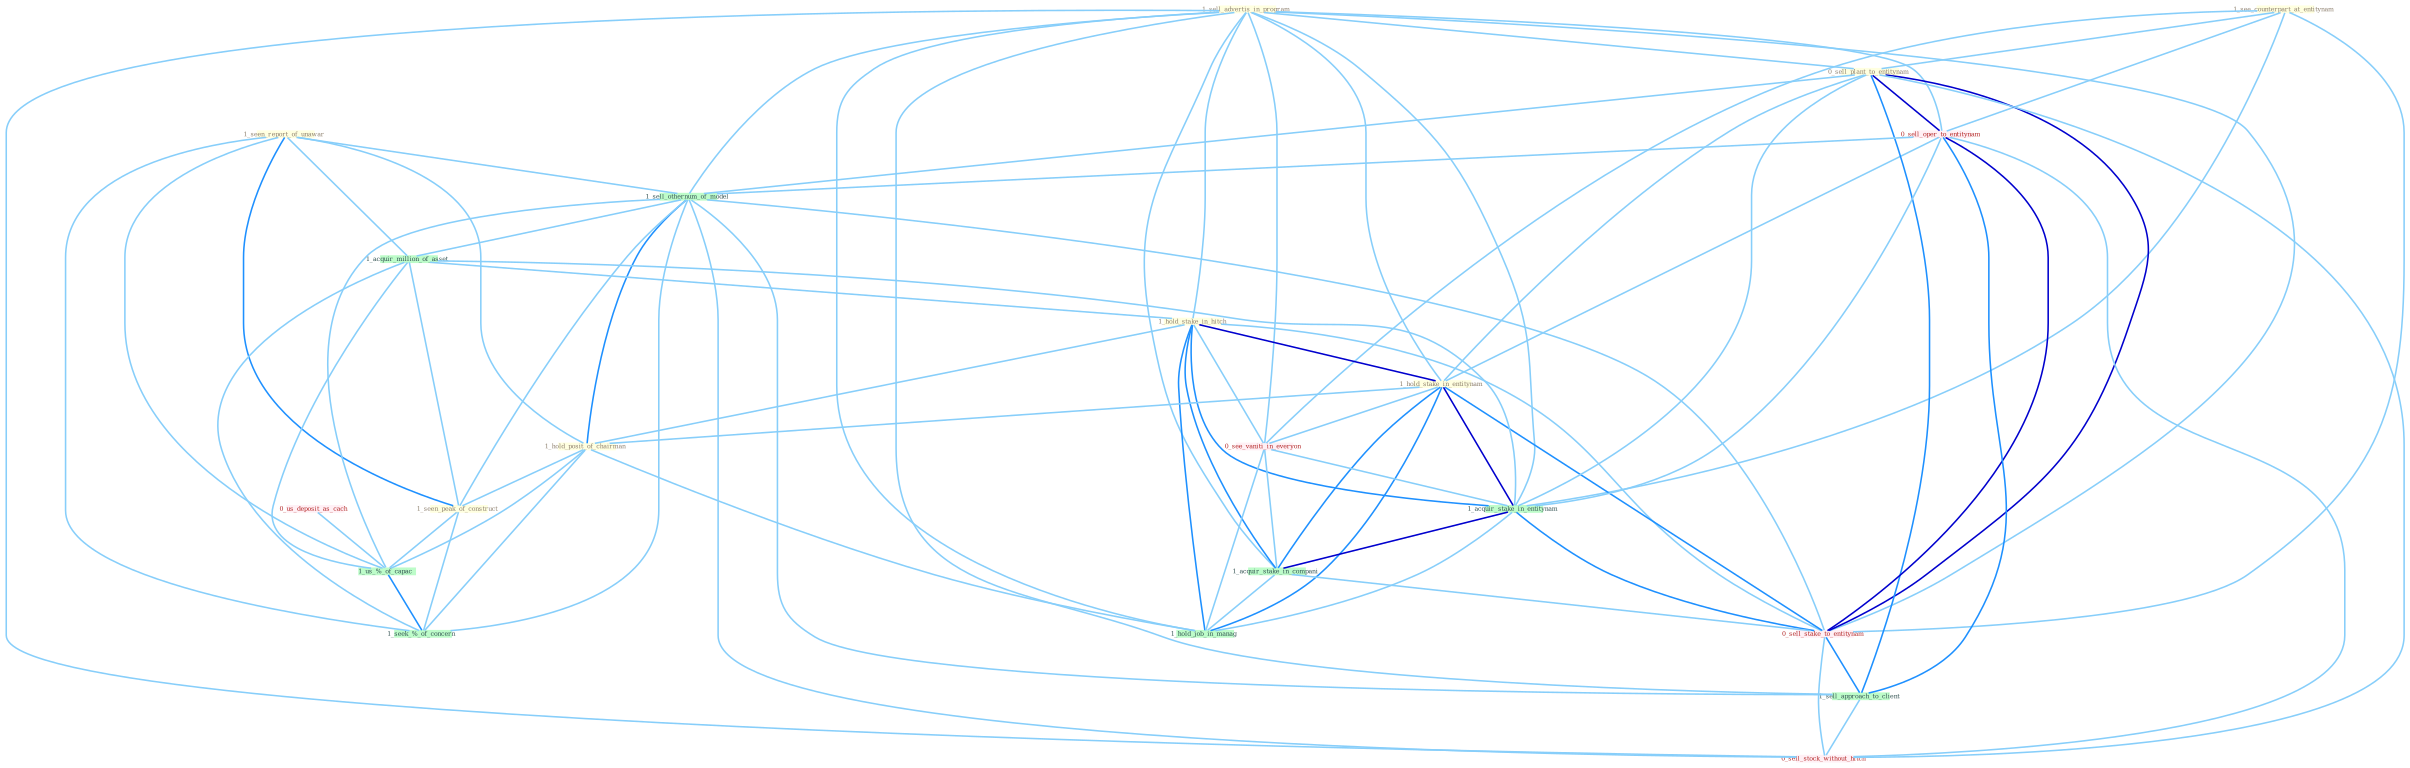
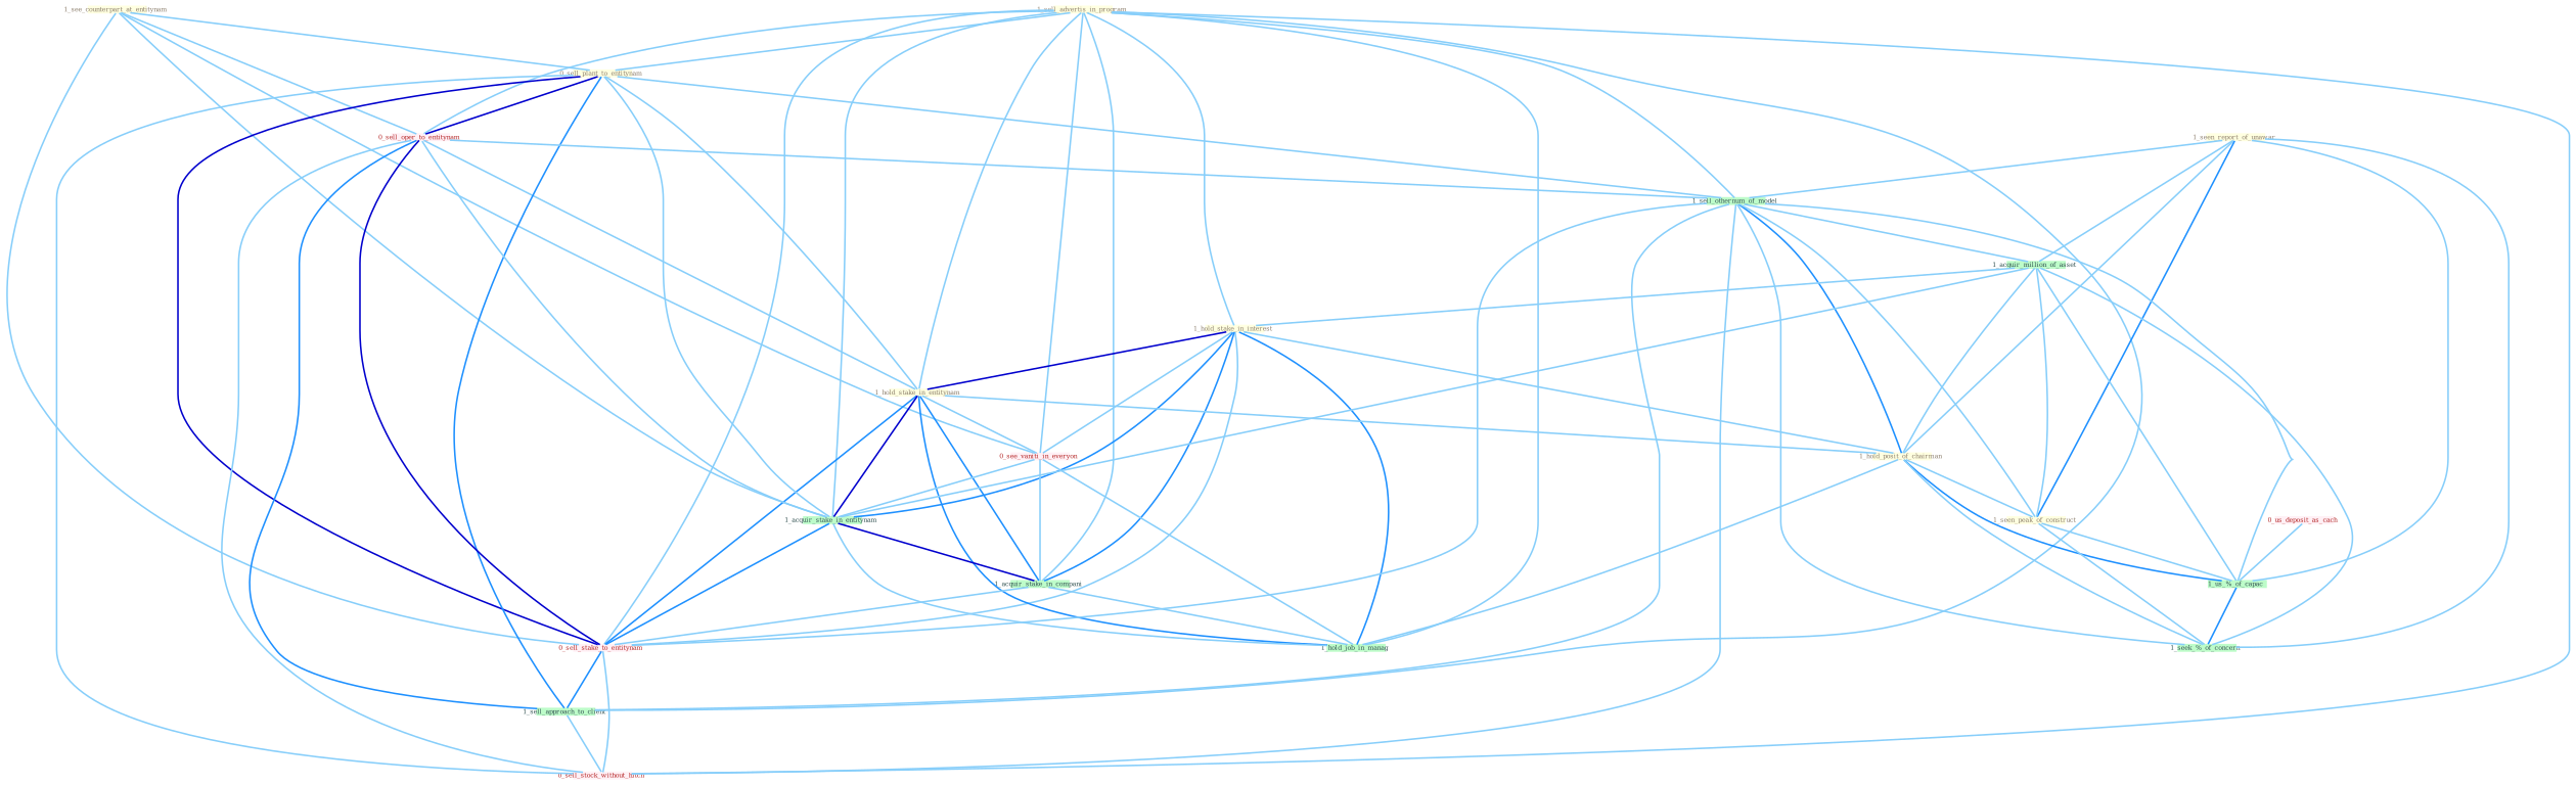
  graph {
    node [color="#ffffe0" fixedsize=true fontcolor="#8b7d6b" fontsize=4 shape=polygon style=filled]
    edge [color="#87cefa" w=1]
    "1_see_counterpart_at_entitynam " [height=.06 width=.5]
    "1_sell_advertis_in_program " [height=.06 width=.5]
    "1_seen_report_of_unawar " [height=.06 width=.5]
-   "1_hold_stake_in_interest " [height=.06 width=.5 label="1_hold_stake_in_hitch"]
+   "1_hold_stake_in_interest " [height=.06 width=.5]
    "1_hold_stake_in_entitynam " [height=.06 width=.5]
    "1_hold_posit_of_chairman " [height=.06 width=.5]
    "1_seen_peak_of_construct " [height=.06 width=.5]
    "0_sell_plant_to_entitynam " [height=.06 width=.5]
    "0_sell_oper_to_entitynam " [color="#fff0f5" fontcolor="#b22222" height=.06 width=.5]
    "0_see_vaniti_in_everyon " [color="#fff0f5" fontcolor="#b22222" height=.06 width=.5]
    "0_us_deposit_as_cach " [color="#fff0f5" fontcolor="#b22222" height=.06 width=.5]
    "0_sell_stake_to_entitynam " [color="#fff0f5" fontcolor="#b22222" height=.06 width=.5]
    "0_sell_stock_without_hitch " [color="#fff0f5" fontcolor="#b22222" height=.06 width=.5]
    "1_acquir_stake_in_entitynam " [color="#BDFCC9" fontcolor="#2f4f4f" height=.06 width=.5]
    "1_sell_othernum_of_model " [color="#BDFCC9" fontcolor="#2f4f4f" height=.06 width=.5]
    "1_acquir_stake_in_compani " [color="#BDFCC9" fontcolor="#2f4f4f" height=.06 width=.5]
    "1_sell_approach_to_client " [color="#BDFCC9" fontcolor="#2f4f4f" height=.06 width=.5]
    "1_hold_job_in_manag " [color="#BDFCC9" fontcolor="#2f4f4f" height=.06 width=.5]
    "1_acquir_million_of_asset " [color="#BDFCC9" fontcolor="#2f4f4f" height=.06 width=.5]
    "1_us_%_of_capac " [color="#BDFCC9" fontcolor="#2f4f4f" height=.06 width=.5]
    "1_seek_%_of_concern " [color="#BDFCC9" fontcolor="#2f4f4f" height=.06 width=.5]
    subgraph sub_1 {
      "1_see_counterpart_at_entitynam "
      "1_sell_advertis_in_program "
      "1_seen_report_of_unawar "
      "1_hold_stake_in_interest "
      "1_hold_stake_in_entitynam "
      "1_hold_posit_of_chairman "
      "1_seen_peak_of_construct "
      "0_sell_plant_to_entitynam "
    }
    subgraph sub_2 {
      "0_sell_oper_to_entitynam "
      "0_see_vaniti_in_everyon "
      "0_us_deposit_as_cach "
      "0_sell_stake_to_entitynam "
      "0_sell_stock_without_hitch "
    }
    "1_see_counterpart_at_entitynam " -- "0_sell_plant_to_entitynam "
    "1_see_counterpart_at_entitynam " -- "0_sell_oper_to_entitynam "
    "1_see_counterpart_at_entitynam " -- "0_see_vaniti_in_everyon "
    "1_see_counterpart_at_entitynam " -- "0_sell_stake_to_entitynam "
    "1_see_counterpart_at_entitynam " -- "1_acquir_stake_in_entitynam "
    "1_sell_advertis_in_program " -- "1_hold_stake_in_interest "
    "1_sell_advertis_in_program " -- "1_hold_stake_in_entitynam "
    "1_sell_advertis_in_program " -- "0_sell_plant_to_entitynam "
    "1_sell_advertis_in_program " -- "0_sell_oper_to_entitynam "
    "1_sell_advertis_in_program " -- "0_see_vaniti_in_everyon "
    "1_sell_advertis_in_program " -- "0_sell_stake_to_entitynam "
    "1_sell_advertis_in_program " -- "0_sell_stock_without_hitch "
    "1_sell_advertis_in_program " -- "1_acquir_stake_in_entitynam "
    "1_sell_advertis_in_program " -- "1_sell_othernum_of_model "
    "1_sell_advertis_in_program " -- "1_acquir_stake_in_compani "
    "1_sell_advertis_in_program " -- "1_sell_approach_to_client "
    "1_sell_advertis_in_program " -- "1_hold_job_in_manag "
    "1_seen_report_of_unawar " -- "1_hold_posit_of_chairman "
    "1_seen_report_of_unawar " -- "1_seen_peak_of_construct " [color="#1e90ff" w=2]
    "1_seen_report_of_unawar " -- "1_sell_othernum_of_model "
    "1_seen_report_of_unawar " -- "1_acquir_million_of_asset "
    "1_seen_report_of_unawar " -- "1_us_%_of_capac "
    "1_seen_report_of_unawar " -- "1_seek_%_of_concern "
    "1_hold_stake_in_interest " -- "1_hold_stake_in_entitynam " [color="#0000cd" w=3]
    "1_hold_stake_in_interest " -- "1_hold_posit_of_chairman "
    "1_hold_stake_in_interest " -- "0_see_vaniti_in_everyon "
    "1_hold_stake_in_interest " -- "0_sell_stake_to_entitynam "
    "1_hold_stake_in_interest " -- "1_acquir_stake_in_entitynam " [color="#1e90ff" w=2]
    "1_hold_stake_in_interest " -- "1_acquir_stake_in_compani " [color="#1e90ff" w=2]
    "1_hold_stake_in_interest " -- "1_hold_job_in_manag " [color="#1e90ff" w=2]
    "1_hold_stake_in_entitynam " -- "1_hold_posit_of_chairman "
    "1_hold_stake_in_entitynam " -- "0_sell_plant_to_entitynam "
    "1_hold_stake_in_entitynam " -- "0_sell_oper_to_entitynam "
    "1_hold_stake_in_entitynam " -- "0_see_vaniti_in_everyon "
    "1_hold_stake_in_entitynam " -- "0_sell_stake_to_entitynam " [color="#1e90ff" w=2]
    "1_hold_stake_in_entitynam " -- "1_acquir_stake_in_entitynam " [color="#0000cd" w=3]
    "1_hold_stake_in_entitynam " -- "1_acquir_stake_in_compani " [color="#1e90ff" w=2]
    "1_hold_stake_in_entitynam " -- "1_hold_job_in_manag " [color="#1e90ff" w=2]
    "1_hold_posit_of_chairman " -- "1_seen_peak_of_construct "
    "1_hold_posit_of_chairman " -- "1_sell_othernum_of_model " [color="#1e90ff"]
    "1_hold_posit_of_chairman " -- "1_hold_job_in_manag "
-   "1_hold_posit_of_chairman " -- "1_us_%_of_capac "
+   "1_hold_posit_of_chairman " -- "1_acquir_million_of_asset "
+   "1_hold_posit_of_chairman " -- "1_us_%_of_capac " [color="#1e90ff"]
    "1_hold_posit_of_chairman " -- "1_seek_%_of_concern "
    "1_seen_peak_of_construct " -- "1_sell_othernum_of_model "
    "1_seen_peak_of_construct " -- "1_acquir_million_of_asset "
    "1_seen_peak_of_construct " -- "1_us_%_of_capac "
    "1_seen_peak_of_construct " -- "1_seek_%_of_concern "
    "0_sell_plant_to_entitynam " -- "0_sell_oper_to_entitynam " [color="#0000cd" w=3]
    "0_sell_plant_to_entitynam " -- "0_sell_stake_to_entitynam " [color="#0000cd" w=3]
    "0_sell_plant_to_entitynam " -- "0_sell_stock_without_hitch "
    "0_sell_plant_to_entitynam " -- "1_acquir_stake_in_entitynam "
    "0_sell_plant_to_entitynam " -- "1_sell_othernum_of_model "
    "0_sell_plant_to_entitynam " -- "1_sell_approach_to_client " [color="#1e90ff" w=2]
    "0_sell_oper_to_entitynam " -- "0_sell_stake_to_entitynam " [color="#0000cd" w=3]
    "0_sell_oper_to_entitynam " -- "0_sell_stock_without_hitch "
    "0_sell_oper_to_entitynam " -- "1_acquir_stake_in_entitynam "
    "0_sell_oper_to_entitynam " -- "1_sell_othernum_of_model "
    "0_sell_oper_to_entitynam " -- "1_sell_approach_to_client " [color="#1e90ff" w=2]
    "0_see_vaniti_in_everyon " -- "1_acquir_stake_in_entitynam "
    "0_see_vaniti_in_everyon " -- "1_acquir_stake_in_compani "
    "0_see_vaniti_in_everyon " -- "1_hold_job_in_manag "
    "0_us_deposit_as_cach " -- "1_us_%_of_capac "
    "0_sell_stake_to_entitynam " -- "0_sell_stock_without_hitch "
    "0_sell_stake_to_entitynam " -- "1_sell_approach_to_client " [color="#1e90ff" w=2]
    "1_acquir_stake_in_entitynam " -- "0_sell_stake_to_entitynam " [color="#1e90ff" w=2]
    "1_acquir_stake_in_entitynam " -- "1_acquir_stake_in_compani " [color="#0000cd" w=3]
    "1_acquir_stake_in_entitynam " -- "1_hold_job_in_manag "
    "1_sell_othernum_of_model " -- "0_sell_stake_to_entitynam "
    "1_sell_othernum_of_model " -- "0_sell_stock_without_hitch "
    "1_sell_othernum_of_model " -- "1_sell_approach_to_client "
    "1_sell_othernum_of_model " -- "1_acquir_million_of_asset "
    "1_sell_othernum_of_model " -- "1_us_%_of_capac "
    "1_sell_othernum_of_model " -- "1_seek_%_of_concern "
    "1_acquir_stake_in_compani " -- "0_sell_stake_to_entitynam "
    "1_acquir_stake_in_compani " -- "1_hold_job_in_manag "
    "1_sell_approach_to_client " -- "0_sell_stock_without_hitch "
    "1_acquir_million_of_asset " -- "1_hold_stake_in_interest "
    "1_acquir_million_of_asset " -- "1_acquir_stake_in_entitynam "
    "1_acquir_million_of_asset " -- "1_us_%_of_capac "
    "1_acquir_million_of_asset " -- "1_seek_%_of_concern "
    "1_us_%_of_capac " -- "1_seek_%_of_concern " [color="#1e90ff" w=2]
  }
